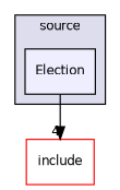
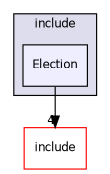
  digraph {
    compound=true
    node [fontname=Helvetica fontsize=10 shape=box style=filled]
    n1 [fillcolor="#eeeeff" label=Election pencolor=black]
    n2 [color=red fillcolor=white label=include]
    subgraph cluster_1 {
      bgcolor="#ddddee"
      fontname=Helvetica
      fontsize=10
-     label=source
+     label=include
      pencolor=black
      n1
    }
    n1 -> n2 [headlabel=4 labeldistance=1.5 labelfontname=Helvetica labelfontsize=10]
  }
